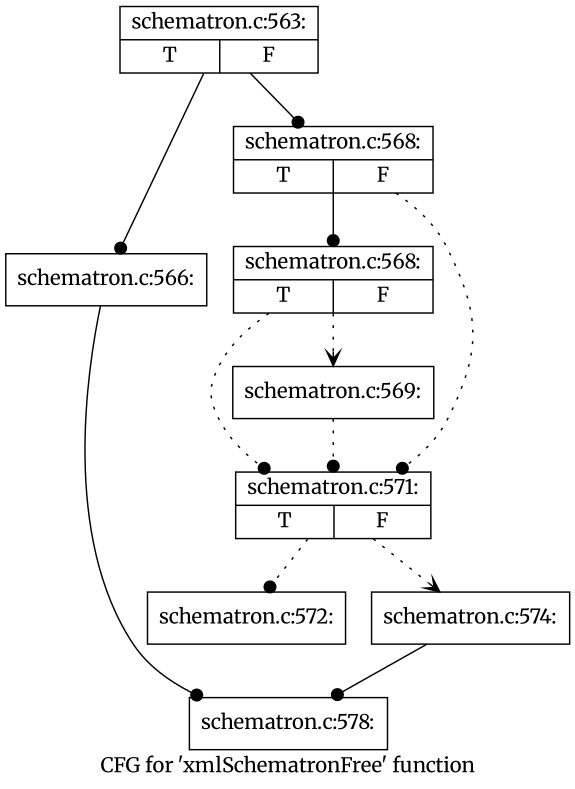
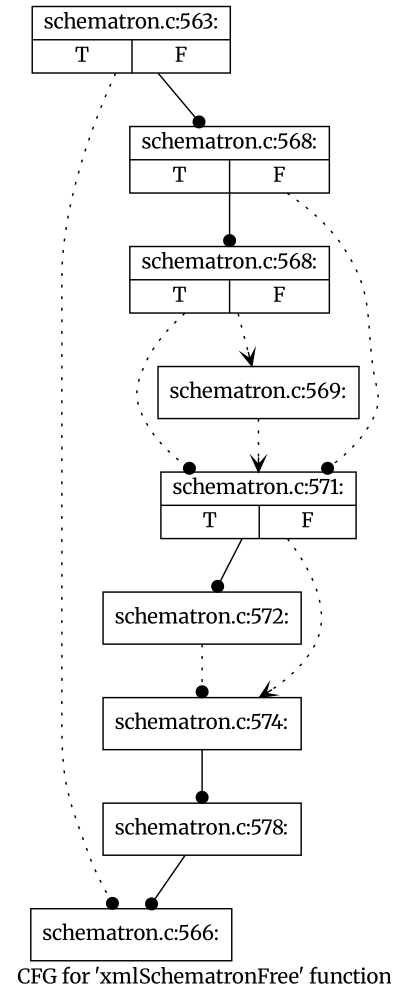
  digraph {
    fontname=Merriweather
    label="CFG for 'xmlSchematronFree' function"
    node [fontname=Merriweather shape=record]
    edge [arrowhead=dot fontname=Merriweather style=dotted]
    n1 [label="{schematron.c:563:|{<s0>T|<s1>F}}"]
    n2 [label="{schematron.c:566:}"]
    n3 [label="{schematron.c:568:|{<s0>T|<s1>F}}"]
    n4 [label="{schematron.c:578:}"]
    n5 [label="{schematron.c:568:|{<s0>T|<s1>F}}"]
    n6 [label="{schematron.c:571:|{<s0>T|<s1>F}}"]
    n7 [label="{schematron.c:569:}"]
    n8 [label="{schematron.c:572:}"]
    n9 [label="{schematron.c:574:}"]
-   n1 -> n2 [style=solid]
+   n1 -> n2
    n1 -> n3 [style=solid]
-   n2 -> n4 [style=solid]
+   n4 -> n2 [style=solid]
    n3 -> n5 [style=solid]
    n3 -> n6
    n5 -> n6
    n5 -> n7 [arrowhead=vee]
-   n6 -> n8
+   n6 -> n8 [style=solid]
    n6 -> n9 [arrowhead=vee]
-   n7 -> n6
+   n7 -> n6 [arrowhead=vee]
+   n8 -> n9
    n9 -> n4 [style=solid]
  }
